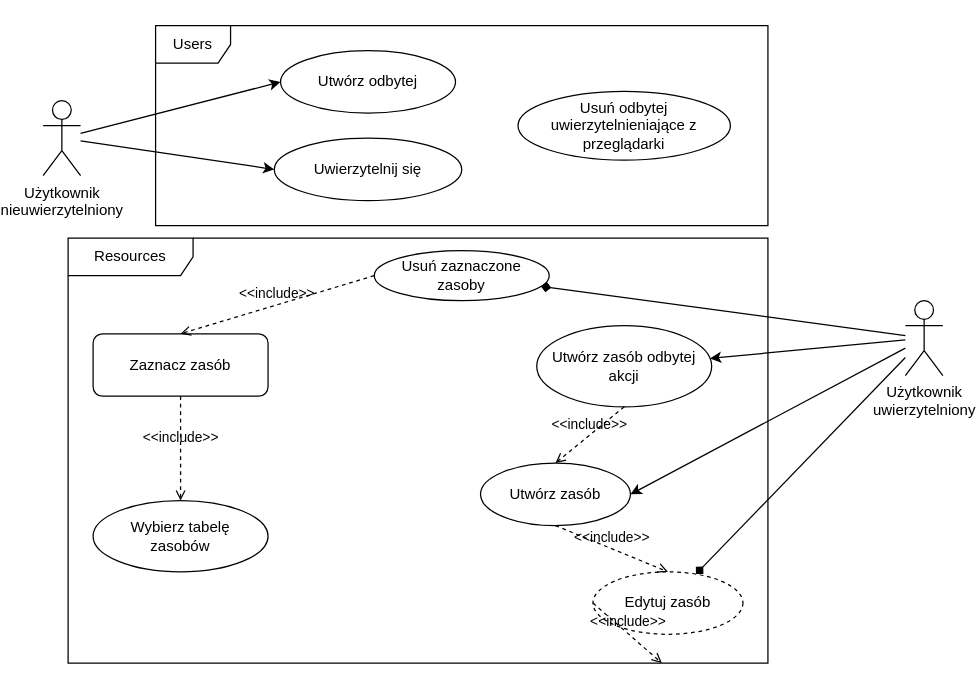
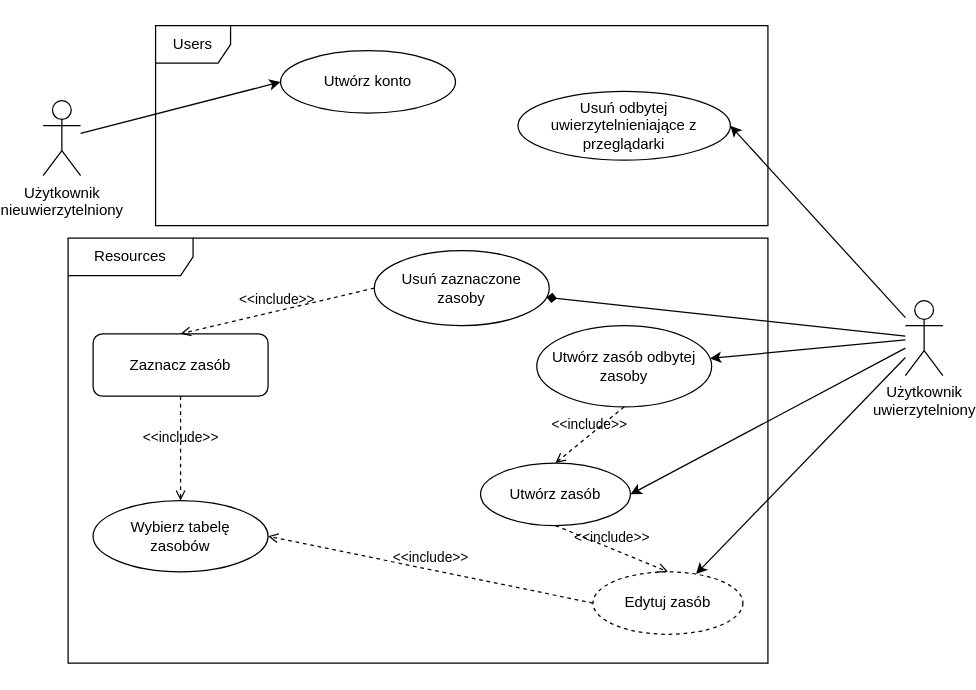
  <mxCell id="0" />
  <mxCell id="1" parent="0" />
  <mxCell id="2" style="edgeStyle=none;rounded=0;orthogonalLoop=1;jettySize=auto;html=1;entryX=0;entryY=0.5;entryDx=0;entryDy=0;fontColor=#000000;" parent="1" source="4" target="13" edge="1"><mxGeometry relative="1" as="geometry" /></mxCell>
- <mxCell id="3" style="edgeStyle=none;rounded=0;orthogonalLoop=1;jettySize=auto;html=1;entryX=0;entryY=0.5;entryDx=0;entryDy=0;fontColor=#000000;" parent="1" source="4" target="14" edge="1"><mxGeometry relative="1" as="geometry" /></mxCell>
  <mxCell id="4" value="Użytkownik&lt;br&gt;nieuwierzytelniony" style="shape=umlActor;verticalLabelPosition=bottom;verticalAlign=top;html=1;" parent="1" vertex="1"><mxGeometry x="20" y="80" width="30" height="60" as="geometry" /></mxCell>
+ <mxCell id="5" style="rounded=0;orthogonalLoop=1;jettySize=auto;html=1;entryX=1;entryY=0.5;entryDx=0;entryDy=0;fontColor=#000000;" parent="1" source="10" target="15" edge="1"><mxGeometry relative="1" as="geometry" /></mxCell>
  <mxCell id="6" style="edgeStyle=none;rounded=0;orthogonalLoop=1;jettySize=auto;html=1;fontColor=#000000;endArrow=diamond;" parent="1" source="10" target="19" edge="1"><mxGeometry relative="1" as="geometry" /></mxCell>
  <mxCell id="7" style="edgeStyle=none;rounded=0;orthogonalLoop=1;jettySize=auto;html=1;fontColor=#000000;" parent="1" source="10" target="21" edge="1"><mxGeometry relative="1" as="geometry" /></mxCell>
  <mxCell id="8" style="edgeStyle=none;rounded=0;orthogonalLoop=1;jettySize=auto;html=1;entryX=1;entryY=0.5;entryDx=0;entryDy=0;fontColor=#000000;" parent="1" source="10" target="18" edge="1"><mxGeometry relative="1" as="geometry" /></mxCell>
- <mxCell id="9" style="edgeStyle=none;rounded=0;orthogonalLoop=1;jettySize=auto;html=1;fontColor=#000000;endArrow=diamond;" parent="1" source="10" target="20" edge="1"><mxGeometry relative="1" as="geometry" /></mxCell>
+ <mxCell id="9" style="edgeStyle=none;rounded=0;orthogonalLoop=1;jettySize=auto;html=1;fontColor=#000000;" parent="1" source="10" target="20" edge="1"><mxGeometry relative="1" as="geometry" /></mxCell>
  <mxCell id="10" value="Użytkownik&lt;br&gt;uwierzytelniony" style="shape=umlActor;verticalLabelPosition=bottom;verticalAlign=top;html=1;fontColor=#000000;" parent="1" vertex="1"><mxGeometry x="710" y="240" width="30" height="60" as="geometry" /></mxCell>
  <mxCell id="11" value="Users" style="shape=umlFrame;whiteSpace=wrap;html=1;fontColor=#000000;" parent="1" vertex="1"><mxGeometry x="110" y="20" width="490" height="160" as="geometry" /></mxCell>
  <mxCell id="12" value="Resources" style="shape=umlFrame;whiteSpace=wrap;html=1;fontColor=#000000;width=100;height=30;" parent="1" vertex="1"><mxGeometry x="40" y="190" width="560" height="340" as="geometry" /></mxCell>
- <mxCell id="13" value="Utwórz odbytej" style="ellipse;whiteSpace=wrap;html=1;fontColor=#000000;" parent="1" vertex="1"><mxGeometry x="210" y="40" width="140" height="50" as="geometry" /></mxCell>
- <mxCell id="14" value="Uwierzytelnij się" style="ellipse;whiteSpace=wrap;html=1;fontColor=#000000;" parent="1" vertex="1"><mxGeometry x="205" y="110" width="150" height="50" as="geometry" /></mxCell>
+ <mxCell id="13" value="Utwórz konto" style="ellipse;whiteSpace=wrap;html=1;fontColor=#000000;" parent="1" vertex="1"><mxGeometry x="210" y="40" width="140" height="50" as="geometry" /></mxCell>
  <mxCell id="15" value="Usuń odbytej uwierzytelnieniające z przeglądarki" style="ellipse;whiteSpace=wrap;html=1;fontColor=#000000;" parent="1" vertex="1"><mxGeometry x="400" y="72.5" width="170" height="55" as="geometry" /></mxCell>
  <mxCell id="16" value="Wybierz tabelę &lt;br&gt;zasobów" style="ellipse;whiteSpace=wrap;html=1;fontColor=#000000;" parent="1" vertex="1"><mxGeometry x="60" y="400" width="140" height="57" as="geometry" /></mxCell>
  <mxCell id="17" value="Zaznacz zasób" style="whiteSpace=wrap;html=1;fontColor=#000000;rounded=1;" parent="1" vertex="1"><mxGeometry x="60" y="266.5" width="140" height="50" as="geometry" /></mxCell>
  <mxCell id="18" value="Utwórz zasób" style="ellipse;whiteSpace=wrap;html=1;fontColor=#000000;" parent="1" vertex="1"><mxGeometry x="370" y="370" width="120" height="50" as="geometry" /></mxCell>
- <mxCell id="19" value="Usuń zaznaczone &lt;br&gt;zasoby" style="ellipse;whiteSpace=wrap;html=1;fontColor=#000000;" parent="1" vertex="1"><mxGeometry x="285" y="200" width="140" height="40" as="geometry" /></mxCell>
+ <mxCell id="19" value="Usuń zaznaczone &lt;br&gt;zasoby" style="ellipse;whiteSpace=wrap;html=1;fontColor=#000000;" parent="1" vertex="1"><mxGeometry x="285" y="200" width="140" height="60" as="geometry" /></mxCell>
  <mxCell id="20" value="Edytuj zasób" style="ellipse;whiteSpace=wrap;html=1;fontColor=#000000;dashed=1;" parent="1" vertex="1"><mxGeometry x="460" y="457" width="120" height="50" as="geometry" /></mxCell>
- <mxCell id="21" value="Utwórz zasób odbytej akcji" style="ellipse;whiteSpace=wrap;html=1;fontColor=#000000;" parent="1" vertex="1"><mxGeometry x="415" y="260" width="140" height="65" as="geometry" /></mxCell>
+ <mxCell id="21" value="Utwórz zasób odbytej zasoby" style="ellipse;whiteSpace=wrap;html=1;fontColor=#000000;" parent="1" vertex="1"><mxGeometry x="415" y="260" width="140" height="65" as="geometry" /></mxCell>
  <mxCell id="22" value="&amp;lt;&amp;lt;include&amp;gt;&amp;gt;" style="html=1;verticalAlign=bottom;labelBackgroundColor=none;endArrow=open;endFill=0;dashed=1;exitX=0.5;exitY=1;exitDx=0;exitDy=0;entryX=0.5;entryY=0;entryDx=0;entryDy=0;" parent="1" source="17" target="16" edge="1"><mxGeometry width="160" relative="1" as="geometry"><mxPoint x="100" y="360" as="sourcePoint" /><mxPoint x="260" y="360" as="targetPoint" /></mxGeometry></mxCell>
  <mxCell id="23" value="&amp;lt;&amp;lt;include&amp;gt;&amp;gt;" style="html=1;verticalAlign=bottom;labelBackgroundColor=none;endArrow=open;endFill=0;dashed=1;entryX=0.5;entryY=0;entryDx=0;entryDy=0;exitX=0;exitY=0.5;exitDx=0;exitDy=0;" parent="1" source="19" target="17" edge="1"><mxGeometry width="160" relative="1" as="geometry"><mxPoint x="100" y="240" as="sourcePoint" /><mxPoint x="260" y="240" as="targetPoint" /></mxGeometry></mxCell>
  <mxCell id="24" value="&amp;lt;&amp;lt;include&amp;gt;&amp;gt;" style="html=1;verticalAlign=bottom;labelBackgroundColor=none;endArrow=open;endFill=0;dashed=1;entryX=0.5;entryY=0;entryDx=0;entryDy=0;exitX=0.5;exitY=1;exitDx=0;exitDy=0;" parent="1" source="21" target="18" edge="1"><mxGeometry width="160" relative="1" as="geometry"><mxPoint x="250" y="340" as="sourcePoint" /><mxPoint x="410" y="340" as="targetPoint" /></mxGeometry></mxCell>
  <mxCell id="25" value="&amp;lt;&amp;lt;include&amp;gt;&amp;gt;" style="html=1;verticalAlign=bottom;labelBackgroundColor=none;endArrow=open;endFill=0;dashed=1;entryX=0.5;entryY=0;entryDx=0;entryDy=0;exitX=0.5;exitY=1;exitDx=0;exitDy=0;" parent="1" source="18" target="20" edge="1"><mxGeometry width="160" relative="1" as="geometry"><mxPoint x="224" y="359.5" as="sourcePoint" /><mxPoint x="384" y="359.5" as="targetPoint" /></mxGeometry></mxCell>
- <mxCell id="26" value="&amp;lt;&amp;lt;include&amp;gt;&amp;gt;" style="html=1;verticalAlign=bottom;labelBackgroundColor=none;endArrow=open;endFill=0;dashed=1;exitX=0;exitY=0.5;exitDx=0;exitDy=0;" parent="1" source="20" target="12" edge="1"><mxGeometry width="160" relative="1" as="geometry"><mxPoint x="180" y="370" as="sourcePoint" /><mxPoint x="340" y="370" as="targetPoint" /></mxGeometry></mxCell>
+ <mxCell id="26" value="&amp;lt;&amp;lt;include&amp;gt;&amp;gt;" style="html=1;verticalAlign=bottom;labelBackgroundColor=none;endArrow=open;endFill=0;dashed=1;entryX=1;entryY=0.5;entryDx=0;entryDy=0;exitX=0;exitY=0.5;exitDx=0;exitDy=0;" parent="1" source="20" target="16" edge="1"><mxGeometry width="160" relative="1" as="geometry"><mxPoint x="180" y="370" as="sourcePoint" /><mxPoint x="340" y="370" as="targetPoint" /></mxGeometry></mxCell>
